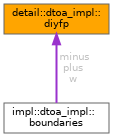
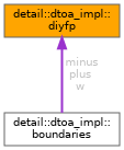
  digraph {
    node [color=gray40 fontname=Helvetica fontsize=10 shape=box style=filled]
-   n1 [fillcolor=white fontcolor=black height=0.2 label="impl::dtoa_impl::\lboundaries" width=0.4]
+   n1 [fillcolor=white fontcolor=black height=0.2 label="detail::dtoa_impl::\lboundaries" width=0.4]
    n2 [fillcolor=orange height=0.2 label="detail::dtoa_impl::\ldiyfp" width=0.4]
    n2 -> n1 [color=darkorchid3 dir=back fontcolor=grey fontname=Helvetica fontsize=10 label=" minus\nplus\nw" labelfontname=Helvetica labelfontsize=10 style=bold]
  }
